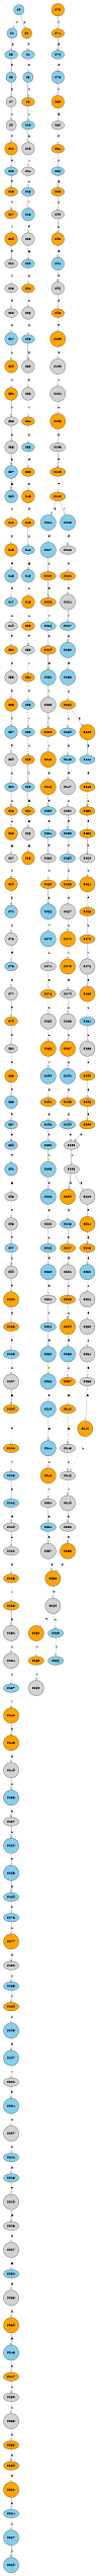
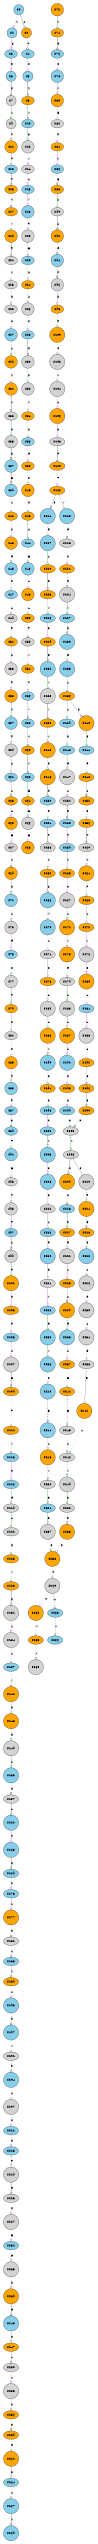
  strict digraph {
    fontname="DejaVu Sans Mono"
    node [fillcolor=orange fontname="DejaVu Sans Mono" shape=ellipse style=filled]
    edge [arrowhead=onormal color=black fontname="DejaVu Sans Mono" style=solid]
    S0 [fillcolor=skyblue shape=circle]
    S1 [fillcolor=skyblue shape=circle]
    S2 [shape=circle]
    S3 [fillcolor=skyblue]
    S4 [fillcolor=skyblue]
    S5 [fillcolor=skyblue shape=circle]
    S6 [fillcolor=skyblue shape=circle]
    S7 [fillcolor=lightgrey shape=circle]
    S8
    S9 [fillcolor=lightgrey shape=circle]
    S10 [fillcolor=skyblue]
    S11 [shape=circle]
    S12 [fillcolor=lightgrey shape=circle]
    S13 [fillcolor=skyblue]
    S14 [fillcolor=lightgrey]
    S15
    S16 [fillcolor=skyblue]
    S17
    S18 [fillcolor=skyblue shape=circle]
    S19 [shape=circle]
    S20 [fillcolor=lightgrey shape=circle]
    S21 [fillcolor=lightgrey]
    S22 [fillcolor=skyblue]
    S23 [fillcolor=lightgrey]
    S24
    S25 [fillcolor=lightgrey]
    S26 [fillcolor=lightgrey shape=circle]
    S27 [fillcolor=skyblue shape=circle]
    S28 [fillcolor=skyblue]
    S29 [shape=circle]
    S30 [fillcolor=lightgrey shape=circle]
    S31 [shape=circle]
    S32 [fillcolor=lightgrey shape=circle]
    S33 [fillcolor=lightgrey]
    S34
    S35 [fillcolor=lightgrey shape=circle]
    S36 [fillcolor=skyblue]
    S37 [fillcolor=skyblue shape=circle]
    S38
    S39 [fillcolor=skyblue shape=circle]
    S40 [shape=circle]
    S41
    S42
    S43 [shape=circle]
    S44 [fillcolor=skyblue]
    S45 [fillcolor=skyblue shape=circle]
    S46 [fillcolor=skyblue shape=circle]
    S47 [fillcolor=skyblue]
    S48 [shape=circle]
    S49 [fillcolor=lightgrey]
    S50
    S51
    S52 [fillcolor=lightgrey]
    S53 [fillcolor=lightgrey shape=circle]
    S54
    S55 [shape=circle]
    S56 [fillcolor=skyblue]
    S57 [fillcolor=skyblue shape=circle]
    S58 [fillcolor=skyblue]
    S59 [fillcolor=lightgrey shape=circle]
    S60
    S61 [fillcolor=skyblue]
    S62 [fillcolor=skyblue]
    S63
    S64
    S65 [shape=circle]
    S66 [fillcolor=lightgrey shape=circle]
    S67 [fillcolor=lightgrey]
    S68 [shape=circle]
    S69 [shape=circle]
    S71 [fillcolor=skyblue shape=circle]
    S73 [fillcolor=lightgrey shape=circle]
    S72 [shape=circle]
    S74
    S75 [fillcolor=skyblue]
    S76 [fillcolor=skyblue]
    S77 [fillcolor=lightgrey shape=circle]
    S78 [fillcolor=skyblue shape=circle]
    S79
    S80 [shape=circle]
    S81 [fillcolor=lightgrey]
    S82 [fillcolor=lightgrey]
    S83 [shape=circle]
    S84
    S85 [fillcolor=skyblue shape=circle]
    S86 [fillcolor=skyblue]
    S87 [fillcolor=skyblue]
    S88
    S89 [fillcolor=skyblue]
    S90 [fillcolor=lightgrey]
    S91 [fillcolor=skyblue shape=circle]
    S92 [shape=circle]
    S93 [fillcolor=lightgrey]
    S94 [fillcolor=skyblue shape=circle]
    S95 [fillcolor=lightgrey shape=circle]
    S96 [fillcolor=lightgrey shape=circle]
    S97 [fillcolor=skyblue]
    S98
    S99 [fillcolor=lightgrey shape=circle]
    S100 [shape=circle]
    S101 [shape=circle]
    S102 [fillcolor=lightgrey shape=circle]
    S103
    S104 [fillcolor=lightgrey shape=circle]
    S105 [fillcolor=skyblue]
    S106 [shape=circle]
    S107 [fillcolor=lightgrey shape=circle]
    S108 [fillcolor=lightgrey]
    S109
    S110
    S111
    S112
    S113 [fillcolor=skyblue]
    S114 [fillcolor=skyblue shape=circle]
    S115 [fillcolor=skyblue shape=circle]
    S116 [fillcolor=skyblue]
    S117 [fillcolor=skyblue shape=circle]
    S118 [fillcolor=lightgrey]
    S119 [fillcolor=lightgrey]
    S120
    S121
    S122 [fillcolor=lightgrey]
    S123
    S124 [fillcolor=lightgrey shape=circle]
    S125
    S126 [fillcolor=skyblue]
    S127 [fillcolor=skyblue]
    S128
    S129
    S130 [fillcolor=skyblue shape=circle]
    S131 [fillcolor=lightgrey shape=circle]
    S132 [fillcolor=skyblue shape=circle]
    S133 [fillcolor=skyblue shape=circle]
    S134 [fillcolor=lightgrey shape=circle]
    S135 [fillcolor=lightgrey shape=circle]
    S136
    S137 [fillcolor=skyblue]
    S138
    S139 [fillcolor=skyblue]
    S140 [shape=circle]
    S141 [shape=circle]
    S142 [shape=circle]
    S143 [fillcolor=skyblue]
    S144 [fillcolor=skyblue]
    S145 [shape=circle]
    S146 [shape=circle]
    S147 [fillcolor=lightgrey shape=circle]
    S148
    S149 [fillcolor=lightgrey shape=circle]
    S150 [fillcolor=skyblue]
    S151 [fillcolor=lightgrey]
    S152
    S153 [fillcolor=skyblue shape=circle]
    S154 [fillcolor=skyblue]
    S155 [fillcolor=skyblue]
    S156
    S157 [fillcolor=lightgrey]
    S158 [fillcolor=lightgrey]
    S159 [fillcolor=skyblue]
    S160 [fillcolor=lightgrey]
    S161 [fillcolor=skyblue shape=circle]
    S162
    S163
    S164 [shape=circle]
    S165 [fillcolor=skyblue shape=circle]
    S166 [fillcolor=skyblue shape=circle]
    S167 [fillcolor=lightgrey shape=circle]
    S168
    S169 [fillcolor=skyblue]
    S170 [fillcolor=skyblue shape=circle]
    S171 [shape=circle]
    S172
    S173 [fillcolor=skyblue]
    S174 [fillcolor=lightgrey]
    S175 [shape=circle]
    S176 [fillcolor=lightgrey shape=circle]
    S177 [shape=circle]
    S178
    S179 [fillcolor=lightgrey]
    S180 [shape=circle]
    S181 [fillcolor=lightgrey]
    S182 [fillcolor=lightgrey shape=circle]
    S183 [fillcolor=lightgrey shape=circle]
    S184 [fillcolor=skyblue]
    S185 [fillcolor=skyblue]
    S186 [shape=circle]
    S187 [shape=circle]
    S188 [fillcolor=lightgrey shape=circle]
    S189
    S190 [fillcolor=skyblue shape=circle]
    S191 [fillcolor=skyblue shape=circle]
    S192
    S193 [fillcolor=skyblue shape=circle]
    S194
    S195
    S196
    S197 [fillcolor=skyblue shape=circle]
    S198 [fillcolor=skyblue]
    S199 [fillcolor=skyblue]
    S200
    S201 [fillcolor=lightgrey]
    S202 [fillcolor=skyblue]
    S203 [fillcolor=lightgrey]
    S204 [fillcolor=skyblue shape=circle]
    S205 [fillcolor=skyblue shape=circle]
    S206 [fillcolor=lightgrey]
    S207 [fillcolor=lightgrey shape=circle]
    S208 [fillcolor=skyblue shape=circle]
    S209 [shape=circle]
    S210 [fillcolor=lightgrey shape=circle]
    S211 [fillcolor=skyblue]
    S212 [fillcolor=lightgrey]
    S213 [fillcolor=skyblue]
    S214 [shape=circle]
    S215 [fillcolor=skyblue]
    S216 [fillcolor=skyblue]
    S217
    S218
    S219 [fillcolor=lightgrey shape=circle]
    S220 [fillcolor=skyblue shape=circle]
    S221 [fillcolor=lightgrey shape=circle]
    S222 [fillcolor=skyblue shape=circle]
    S223 [fillcolor=lightgrey]
    S224 [fillcolor=lightgrey]
    S225
    S226 [fillcolor=lightgrey shape=circle]
    S227 [fillcolor=lightgrey shape=circle]
    S228 [fillcolor=skyblue]
    S229 [shape=circle]
    S230 [fillcolor=lightgrey shape=circle]
    S231 [fillcolor=skyblue]
    S232 [fillcolor=skyblue shape=circle]
    S233 [fillcolor=skyblue shape=circle]
    S234 [fillcolor=lightgrey shape=circle]
    S235 [fillcolor=lightgrey shape=circle]
    S236 [fillcolor=skyblue shape=circle]
    S237
    S238 [fillcolor=lightgrey]
    S239 [shape=circle]
    S240 [fillcolor=skyblue shape=circle]
    S241
    S242 [shape=circle]
    S243 [fillcolor=skyblue shape=circle]
    S244 [fillcolor=skyblue shape=circle]
    S245 [fillcolor=lightgrey]
    S246 [fillcolor=lightgrey]
    S247
    S248 [shape=circle]
    S249 [fillcolor=lightgrey shape=circle]
    S250 [fillcolor=lightgrey]
    S251 [fillcolor=lightgrey]
    S252 [fillcolor=lightgrey]
    S253 [fillcolor=lightgrey shape=circle]
    S254 [fillcolor=skyblue]
    S255 [shape=circle]
    S256
    S257 [fillcolor=lightgrey shape=circle]
    S258 [shape=circle]
    S259
    S260 [fillcolor=lightgrey shape=circle]
    S261 [shape=circle]
    S262 [shape=circle]
    S263 [fillcolor=skyblue]
    S264 [fillcolor=skyblue]
    S265
    S266 [fillcolor=skyblue]
    S267 [fillcolor=skyblue shape=circle]
    S268 [fillcolor=lightgrey shape=circle]
    S269 [fillcolor=skyblue shape=circle]
    S0 -> S1 [color=purple label=N style=dotted]
    S0 -> S2 [arrowhead=odot color=darkgreen label=A]
    S1 -> S3 [color=purple label=S]
    S2 -> S4 [arrowhead=odot label=T style=dotted]
    S3 -> S5 [color=purple label=D]
    S4 -> S6 [arrowhead=odot color=purple label=S style=dashed]
    S5 -> S7 [arrowhead=odot label=S]
    S6 -> S8 [label=N]
    S7 -> S9 [arrowhead=odot color=darkgreen label=W]
    S8 -> S10 [color=darkgreen label=W]
    S9 -> S11 [color=gray40 label=T style=dashed]
    S10 -> S12 [arrowhead=odot color=darkgreen label=D]
    S11 -> S13 [arrowhead=odot color=gray40 label=T]
    S12 -> S14 [color=purple label=V style=dotted]
    S13 -> S15 [arrowhead=odot label=T]
    S14 -> S16 [color=purple label=A style=dashed]
    S15 -> S17 [label=N style=dotted]
    S16 -> S18 [arrowhead=odot color=purple label=Y]
    S17 -> S19 [arrowhead=odot color=gray40 label=V style=dotted]
    S18 -> S20 [color=gray40 label=R style=dotted]
    S19 -> S21 [arrowhead=odot label=R]
    S20 -> S22 [arrowhead=odot label=E style=dashed]
    S21 -> S23 [arrowhead=odot color=purple label=M style=dotted]
    S22 -> S24 [color=gray40 label=C style=dashed]
    S23 -> S25 [color=darkgreen label=C style=dashed]
    S24 -> S26 [arrowhead=odot color=gray40 label=H style=dashed]
    S25 -> S27 [color=gray40 label=Q style=dotted]
    S26 -> S28 [color=gray40 label=S style=dotted]
    S27 -> S29 [color=darkgreen label=L style=dashed]
    S28 -> S30 [label=F]
    S29 -> S31 [arrowhead=odot color=purple label=N style=dotted]
    S30 -> S32 [arrowhead=odot color=darkgreen label=S style=dashed]
    S31 -> S33 [label=W]
    S32 -> S34 [color=gray40 label=K style=dotted]
    S33 -> S35 [arrowhead=odot color=darkgreen label=Q]
    S34 -> S36 [arrowhead=odot color=darkgreen label=S style=dotted]
    S35 -> S37 [label=D]
    S36 -> S38 [color=purple label=G style=dashed]
    S37 -> S39 [label=E]
    S38 -> S40 [color=gray40 label=D style=dotted]
    S39 -> S41 [arrowhead=odot color=gray40 label=L style=dotted]
    S40 -> S42 [arrowhead=odot color=gray40 label=F style=dotted]
    S41 -> S43 [arrowhead=odot color=purple label=S style=dashed]
    S42 -> S44 [arrowhead=odot color=darkgreen label=H]
    S43 -> S45 [color=darkgreen label=G style=dotted]
    S44 -> S46 [arrowhead=odot label=E style=dotted]
    S45 -> S47 [color=gray40 label=S style=dashed]
    S46 -> S48 [arrowhead=odot color=purple label=L style=dotted]
    S47 -> S49 [arrowhead=odot color=purple label=A style=dotted]
    S48 -> S50 [arrowhead=odot color=gray40 label=L style=dotted]
    S49 -> S51 [arrowhead=odot color=darkgreen label=R style=dotted]
-   S50 -> S52 [label=P style=dotted]
+   S50 -> S52 [arrowhead=odot label=P style=dotted]
    S51 -> S53 [arrowhead=odot color=purple label=S style=dashed]
    S52 -> S54 [arrowhead=odot color=gray40 label=V style=dashed]
    S53 -> S55 [color=purple label=R style=dotted]
    S54 -> S56 [color=gray40 label=T style=dashed]
    S55 -> S57 [arrowhead=odot color=darkgreen label=N]
    S56 -> S58 [label=Y style=dashed]
    S57 -> S59 [color=gray40 label=R style=dashed]
    S58 -> S60 [arrowhead=odot label=N style=dashed]
    S59 -> S61 [color=gray40 label=H]
    S60 -> S62 [arrowhead=odot label=K]
    S61 -> S63 [label=A style=dashed]
    S62 -> S64 [arrowhead=odot color=darkgreen label=E]
    S63 -> S65 [color=purple label=A style=dashed]
    S64 -> S66 [arrowhead=odot color=darkgreen label=E style=dashed]
    S65 -> S67 [color=purple label=E style=dashed]
    S66 -> S68 [arrowhead=odot color=purple label=E style=dashed]
    S67 -> S69 [arrowhead=odot label=L style=dotted]
    S69 -> S71 [label=S style=dashed]
    S71 -> S73 [color=darkgreen label=A style=dotted]
    S73 -> S75 [color=purple label=G]
    S72 -> S74 [arrowhead=odot color=darkgreen label=W]
    S74 -> S76 [arrowhead=odot label=G]
    S75 -> S77 [color=darkgreen label=C style=dotted]
    S76 -> S78 [arrowhead=odot color=purple label=C style=dotted]
    S77 -> S79 [color=darkgreen label=R]
    S78 -> S80 [color=purple label=K]
    S79 -> S81 [color=gray40 label=S]
    S80 -> S82 [arrowhead=odot color=gray40 label=E style=dashed]
    S81 -> S83 [arrowhead=odot color=gray40 label=S style=dashed]
    S82 -> S84 [color=purple label=R style=dotted]
    S83 -> S85 [color=gray40 label=T]
    S84 -> S86 [arrowhead=odot color=purple label=M]
    S85 -> S87 [arrowhead=odot color=purple label=R style=dashed]
    S86 -> S88 [label=E style=dotted]
    S87 -> S89 [arrowhead=odot label=R style=dashed]
    S88 -> S90 [arrowhead=odot color=darkgreen label=A]
    S89 -> S91 [arrowhead=odot color=darkgreen label=T style=dotted]
    S90 -> S92 [arrowhead=odot label=A]
    S91 -> S93 [arrowhead=odot color=darkgreen label=E style=dotted]
    S92 -> S94 [arrowhead=odot label=G style=dotted]
    S93 -> S95 [color=gray40 label=T style=dashed]
    S94 -> S96 [label=P style=dashed]
    S95 -> S97 [color=purple label=P]
    S96 -> S98 [color=purple label=S]
    S97 -> S99 [label=L]
    S98 -> S100 [arrowhead=odot color=darkgreen label=R style=dashed]
    S99 -> S101 [arrowhead=odot color=darkgreen label=R]
    S100 -> S102 [arrowhead=odot color=darkgreen label=C style=dotted]
    S101 -> S103 [arrowhead=odot color=purple label=C]
    S102 -> S104 [color=gray40 label=W style=dotted]
    S103 -> S105 [color=purple label=R style=dashed]
    S104 -> S106 [arrowhead=odot color=purple label=H style=dashed]
    S105 -> S107 [arrowhead=odot color=purple label=H style=dashed]
    S106 -> S108 [arrowhead=odot color=purple label=D]
    S107 -> S109 [label=E]
    S108 -> S110 [arrowhead=odot label=P]
    S109 -> S111 [arrowhead=odot color=gray40 label=P style=dotted]
    S110 -> S112 [color=purple label=T style=dotted]
    S111 -> S113 [arrowhead=odot label=V style=dotted]
    S112 -> S114 [label=F style=dashed]
    S112 -> S115 [arrowhead=odot color=gray40 label=Y]
    S113 -> S116 [arrowhead=odot color=purple label=Q]
    S114 -> S117 [arrowhead=odot color=gray40 label=G style=dashed]
    S115 -> S118 [label=G style=dotted]
    S116 -> S119 [color=gray40 label=G]
    S117 -> S120 [arrowhead=odot color=darkgreen label=L]
    S118 -> S121 [color=purple label=Q style=dotted]
    S119 -> S122 [color=darkgreen label=L]
    S120 -> S123 [label=F]
    S121 -> S124 [arrowhead=odot color=darkgreen label=F style=dashed]
    S122 -> S125 [color=darkgreen label=F style=dotted]
    S123 -> S126 [arrowhead=odot color=darkgreen label=V style=dashed]
    S124 -> S127 [arrowhead=odot color=darkgreen label=V]
    S125 -> S128 [arrowhead=odot color=darkgreen label=V style=dotted]
    S126 -> S129 [arrowhead=odot color=purple label=I]
    S127 -> S130 [label=I style=dashed]
    S128 -> S131 [arrowhead=odot label=I]
    S129 -> S132 [label=G]
    S130 -> S133 [color=gray40 label=G style=dashed]
    S131 -> S134 [color=purple label=N style=dashed]
    S132 -> S135 [arrowhead=odot color=darkgreen label=V]
    S133 -> S136 [arrowhead=odot color=darkgreen label=A style=dashed]
    S134 -> S137 [arrowhead=odot color=gray40 label=L style=dashed]
    S135 -> S138 [arrowhead=odot label=Y]
    S136 -> S139 [color=darkgreen label=L style=dashed]
    S136 -> S140 [arrowhead=odot label=F style=dashed]
    S137 -> S141 [arrowhead=odot label=Y style=dotted]
    S138 -> S142 [arrowhead=odot label=V style=dashed]
    S139 -> S143 [color=darkgreen label=F style=dashed]
    S140 -> S144 [arrowhead=odot color=darkgreen label=F]
    S141 -> S145 [arrowhead=odot color=darkgreen label=Q]
    S142 -> S146 [arrowhead=odot color=darkgreen label=I style=dashed]
    S143 -> S147 [color=gray40 label=G]
    S144 -> S148 [arrowhead=odot color=darkgreen label=G style=dotted]
    S145 -> S149 [color=darkgreen label=F style=dashed]
    S146 -> S150 [arrowhead=odot label=C]
    S147 -> S151 [color=purple label=A style=dotted]
    S148 -> S152 [label=A style=dashed]
    S149 -> S153 [color=darkgreen label=A]
    S150 -> S154 [color=gray40 label=F style=dotted]
    S151 -> S155 [label=F]
    S152 -> S156 [color=gray40 label=S style=dashed]
    S153 -> S157 [label=F style=dotted]
    S154 -> S158 [arrowhead=odot label=P]
    S155 -> S159 [color=purple label=T]
    S156 -> S160 [label=T]
    S157 -> S161 [arrowhead=odot label=L]
    S158 -> S162 [color=darkgreen label=L style=dotted]
    S159 -> S163 [arrowhead=odot color=gray40 label=L]
    S160 -> S164 [color=purple label=L style=dotted]
    S161 -> S165 [arrowhead=odot color=purple label=T]
    S162 -> S166 [arrowhead=odot label=S]
    S163 -> S167 [arrowhead=odot color=purple label=Q style=dashed]
    S164 -> S168 [arrowhead=odot color=darkgreen label=P style=dashed]
    S165 -> S169 [label=C]
    S166 -> S170 [arrowhead=odot color=darkgreen label=M style=dotted]
    S167 -> S171 [color=darkgreen label=L style=dashed]
    S168 -> S172 [arrowhead=odot color=gray40 label=L]
    S169 -> S173 [color=purple label=P style=dashed]
    S170 -> S174 [arrowhead=odot color=purple label=L style=dotted]
    S171 -> S175 [arrowhead=odot color=purple label=V style=dashed]
    S172 -> S176 [arrowhead=odot color=purple label=V]
    S173 -> S177 [arrowhead=odot color=purple label=L]
    S174 -> S178 [color=gray40 label=C]
    S175 -> S179 [arrowhead=odot label=G style=dotted]
    S176 -> S180 [color=purple label=S]
    S177 -> S181 [arrowhead=odot label=C style=dotted]
    S178 -> S182 [color=gray40 label=A style=dashed]
    S179 -> S183 [color=darkgreen label=L]
    S180 -> S184 [arrowhead=odot color=purple label=L style=dotted]
    S181 -> S185 [arrowhead=odot label=L style=dotted]
    S182 -> S186 [arrowhead=odot color=darkgreen label=L style=dashed]
    S183 -> S187 [color=gray40 label=L]
    S184 -> S188 [arrowhead=odot color=purple label=L]
    S185 -> S189 [arrowhead=odot label=M style=dashed]
    S186 -> S190 [label=V style=dotted]
    S187 -> S191 [color=purple label=A]
    S188 -> S192 [arrowhead=odot color=gray40 label=A style=dotted]
    S189 -> S193 [arrowhead=odot color=purple label=A style=dotted]
    S190 -> S194 [arrowhead=odot label=F style=dotted]
    S191 -> S195 [arrowhead=odot color=purple label=F style=dashed]
    S192 -> S196 [arrowhead=odot label=F style=dashed]
    S193 -> S197 [arrowhead=odot label=F style=dashed]
    S194 -> S198 [arrowhead=odot color=darkgreen label=I style=dotted]
    S195 -> S199 [color=purple label=I style=dotted]
    S196 -> S200 [color=darkgreen label=I]
    S197 -> S201 [arrowhead=odot color=gray40 label=V style=dotted]
    S198 -> S202 [color=purple label=R]
    S199 -> S203 [arrowhead=odot color=darkgreen label=R style=dotted]
    S200 -> S203 [label=R style=dotted]
    S201 -> S204 [arrowhead=odot label=R style=dashed]
    S202 -> S205 [color=darkgreen label=K]
    S203 -> S206 [color=darkgreen label=K]
    S204 -> S207 [arrowhead=odot color=gray40 label=H style=dotted]
    S205 -> S208 [color=purple label=Q]
    S206 -> S209 [arrowhead=odot label=Q]
    S206 -> S210 [arrowhead=odot color=gray40 label=C]
    S207 -> S211 [color=purple label=Q style=dotted]
    S208 -> S212 [arrowhead=odot color=darkgreen label=F style=dashed]
    S209 -> S213 [arrowhead=odot label=C style=dotted]
    S210 -> S214 [color=gray40 label=R]
    S211 -> S215 [color=purple label=F style=dashed]
    S212 -> S216 [arrowhead=odot color=gray40 label=A]
    S213 -> S217 [color=darkgreen label=R]
    S214 -> S218 [label=G style=dashed]
    S215 -> S219 [color=gray40 label=P]
    S216 -> S220 [arrowhead=odot color=gray40 label=G]
    S217 -> S221 [arrowhead=odot color=gray40 label=G]
    S218 -> S222 [color=darkgreen label=F style=dashed]
    S219 -> S223 [arrowhead=odot label=G]
    S220 -> S224 [color=gray40 label=F]
    S221 -> S225 [arrowhead=odot color=purple label=L]
    S222 -> S226 [arrowhead=odot color=darkgreen label=A style=dotted]
    S223 -> S227 [color=purple label=F style=dotted]
    S224 -> S228 [color=purple label=K]
    S225 -> S229 [label=A style=dashed]
    S226 -> S230 [color=purple label=G style=dotted]
    S227 -> S231 [color=purple label=E style=dotted]
    S228 -> S232 [arrowhead=odot color=darkgreen label=G]
    S229 -> S233 [arrowhead=odot color=darkgreen label=G]
    S230 -> S234 [color=purple label=A style=dotted]
    S231 -> S235 [color=gray40 label=G style=dashed]
    S232 -> S236 [arrowhead=odot color=darkgreen label=V]
    S233 -> S237 [color=purple label=A style=dashed]
    S234 -> S238 [color=gray40 label=E style=dashed]
    S235 -> S239 [color=gray40 label=I style=dashed]
    S236 -> S240 [color=gray40 label=Q style=dotted]
    S237 -> S241 [arrowhead=odot color=darkgreen label=E style=dotted]
    S238 -> S242 [arrowhead=odot color=gray40 label=E]
    S239 -> S243 [arrowhead=odot label=G]
    S240 -> S244 [label=E style=dashed]
    S241 -> S245 [label=E style=dashed]
    S242 -> S246 [color=darkgreen label=L style=dotted]
    S243 -> S247 [color=gray40 label=Q]
    S244 -> S248 [color=gray40 label=L style=dashed]
    S245 -> S246 [label=L style=dotted]
    S246 -> S249 [color=darkgreen label=V style=dashed]
    S247 -> S250 [arrowhead=odot label=L style=dashed]
    S248 -> S251 [label=V style=dotted]
    S249 -> S252 [color=darkgreen label=D]
    S250 -> S253 [color=purple label=L style=dashed]
    S251 -> S254 [color=darkgreen label=D]
    S252 -> S255 [label=D style=dotted]
    S253 -> S256 [color=gray40 label=S style=dashed]
    S254 -> S257 [color=darkgreen label=D]
    S255 -> S258 [arrowhead=odot color=darkgreen label=F style=dotted]
    S256 -> S259 [label=D style=dotted]
    S257 -> S258 [color=darkgreen label=F style=dotted]
    S258 -> S260 [color=gray40 label=T style=dashed]
    S259 -> S261 [arrowhead=odot color=darkgreen label=F style=dotted]
    S260 -> S262 [arrowhead=odot color=purple label=T style=dotted]
    S260 -> S263 [arrowhead=odot label=A style=dashed]
    S261 -> S264 [color=gray40 label=D]
    S262 -> S265 [arrowhead=odot color=gray40 label=M style=dotted]
    S263 -> S266 [color=darkgreen label=M style=dashed]
    S264 -> S267 [color=gray40 label=A style=dotted]
    S265 -> S268 [color=darkgreen label=K style=dotted]
    S267 -> S269 [label=M]
  }
